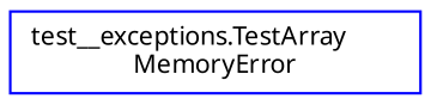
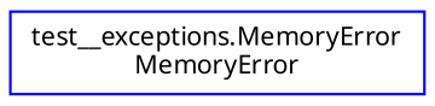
  digraph {
    rankdir=LR
    fontname="Noto Sans"
-   n1 [color=blue fillcolor=white fontname="Noto Sans" fontsize=10 height=0.2 label="test__exceptions.TestArray\lMemoryError" shape=record style=filled width=0.4]
+   n1 [color=blue fillcolor=white fontname="Noto Sans" fontsize=10 height=0.2 label="test__exceptions.MemoryError\lMemoryError" shape=record style=filled width=0.4]
  }
